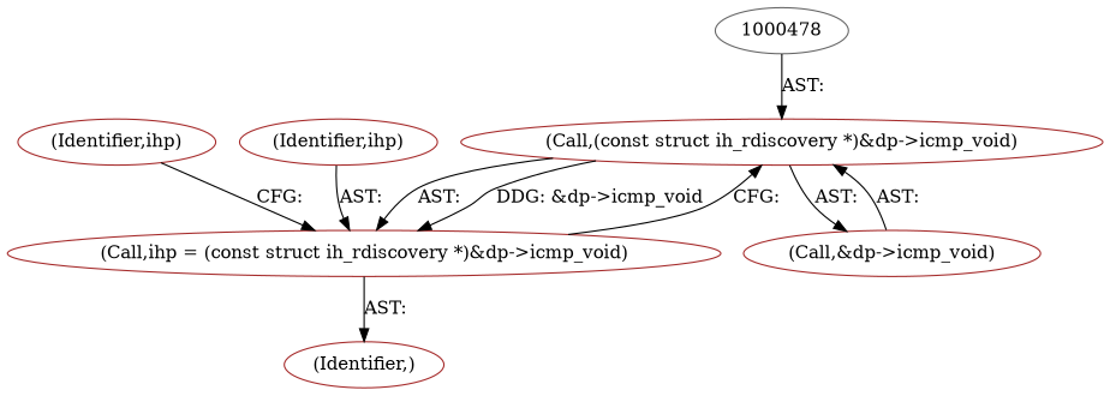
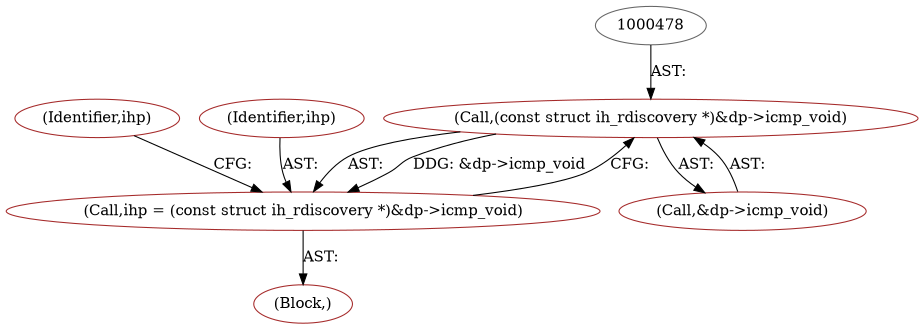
  digraph {
    node [color=brown]
    n1 [label="(Call,(const struct ih_rdiscovery *)&dp->icmp_void)"]
    n2 [label="(Call,ihp = (const struct ih_rdiscovery *)&dp->icmp_void)"]
    n3 [label="(Call,&dp->icmp_void)"]
-   n4 [label="(Identifier,)"]
+   n4 [label="(Block,)"]
    n5 [label="(Identifier,ihp)"]
    n6 [label="(Identifier,ihp)"]
    1000478 [color=gray40]
    n1 -> n2 [label="AST: "]
    n1 -> n2 [label="DDG: &dp->icmp_void"]
    n1 -> n3 [label="AST: "]
    n2 -> n1 [label="CFG: "]
    n2 -> n4 [label="AST: "]
    n3 -> n1 [label="AST: "]
    n5 -> n2 [label="CFG: "]
    n6 -> n2 [label="AST: "]
    1000478 -> n1 [label="AST: "]
  }
